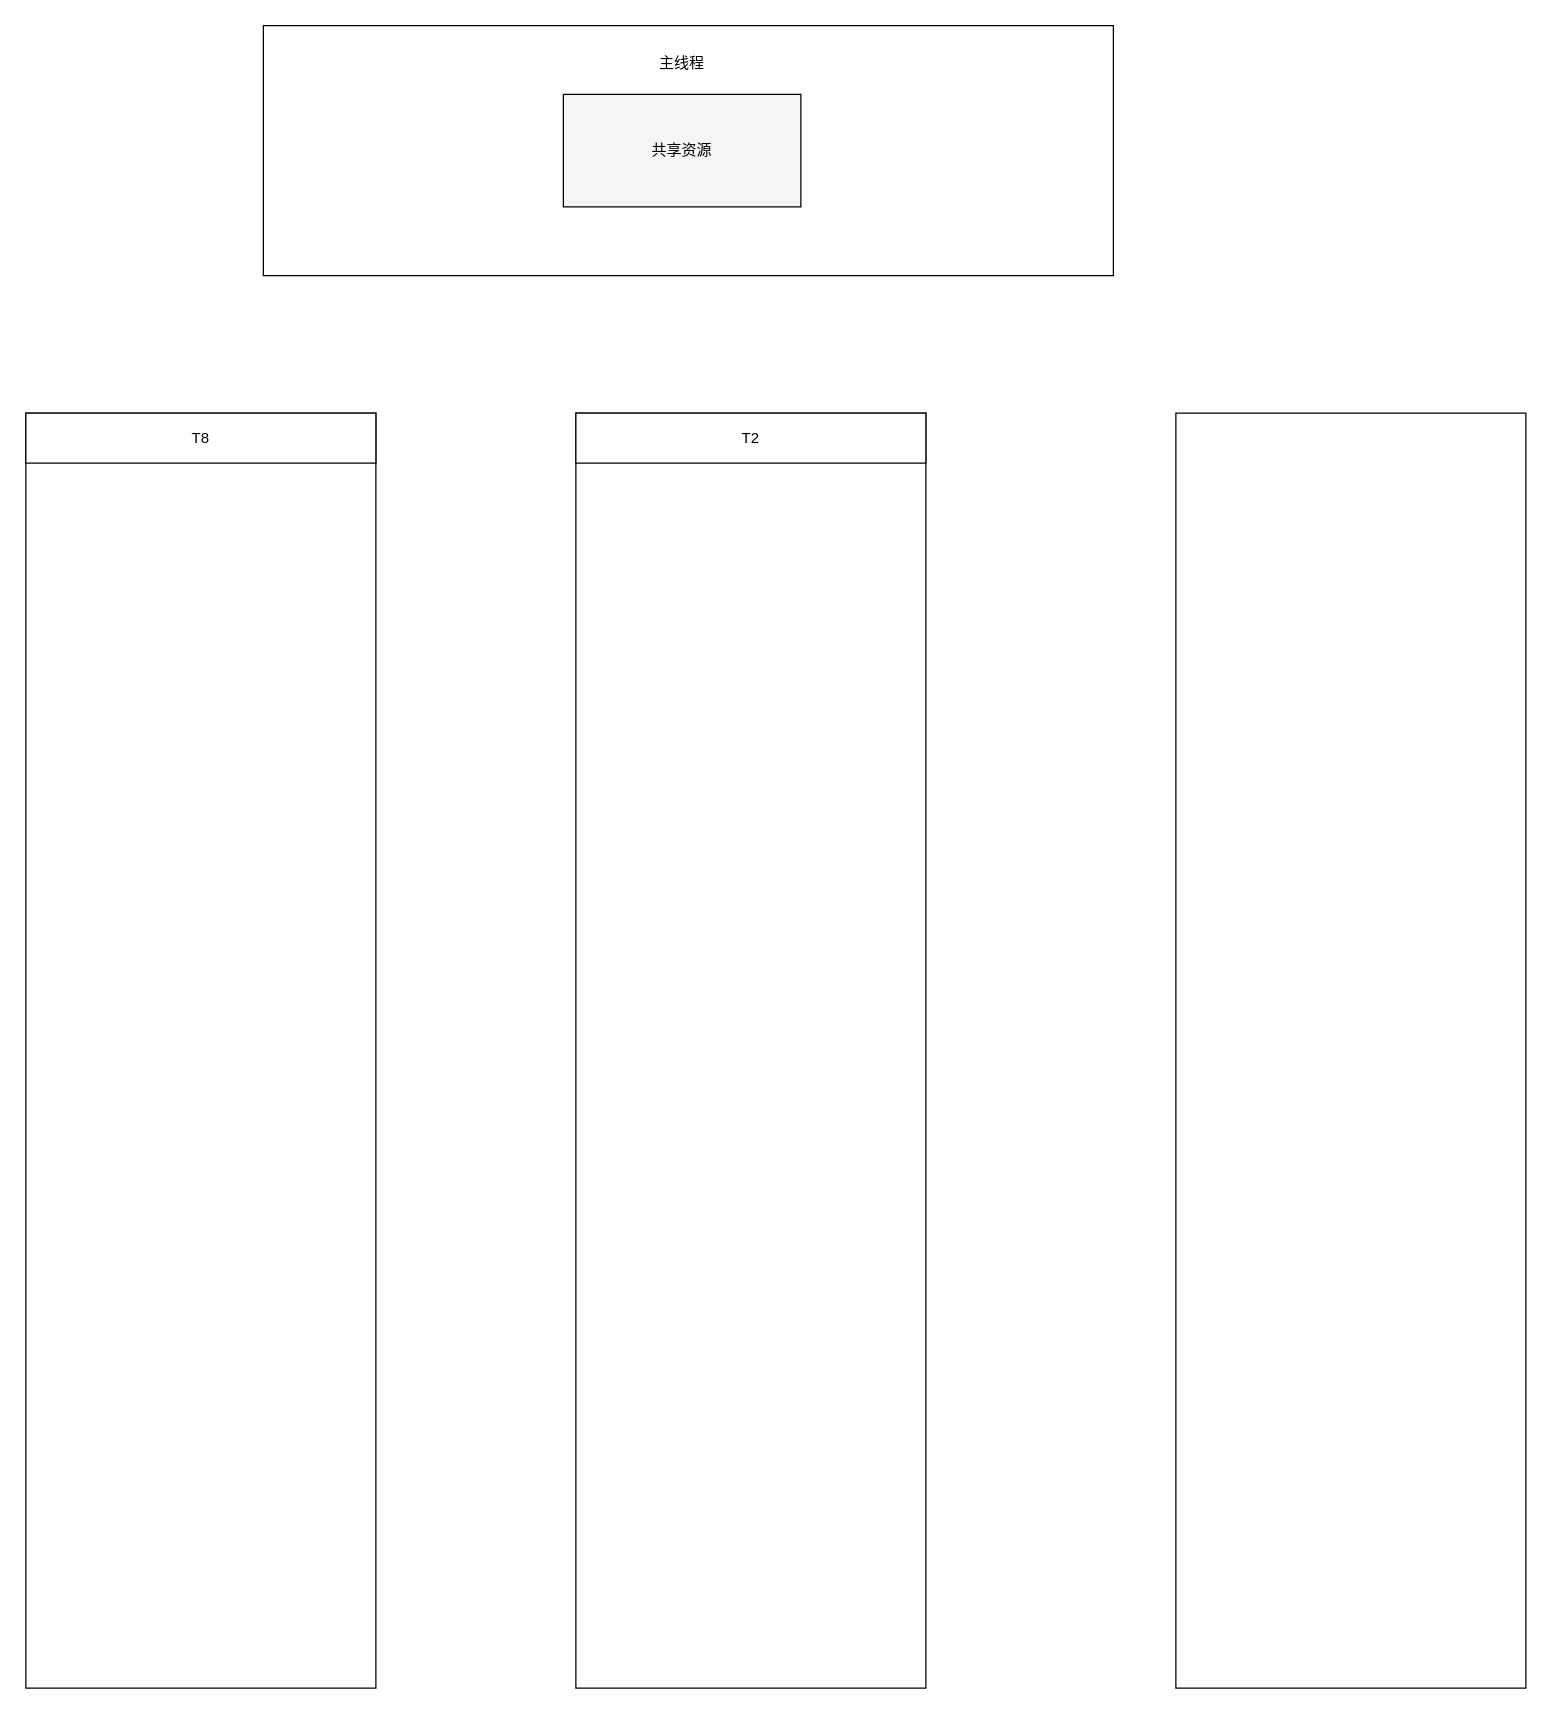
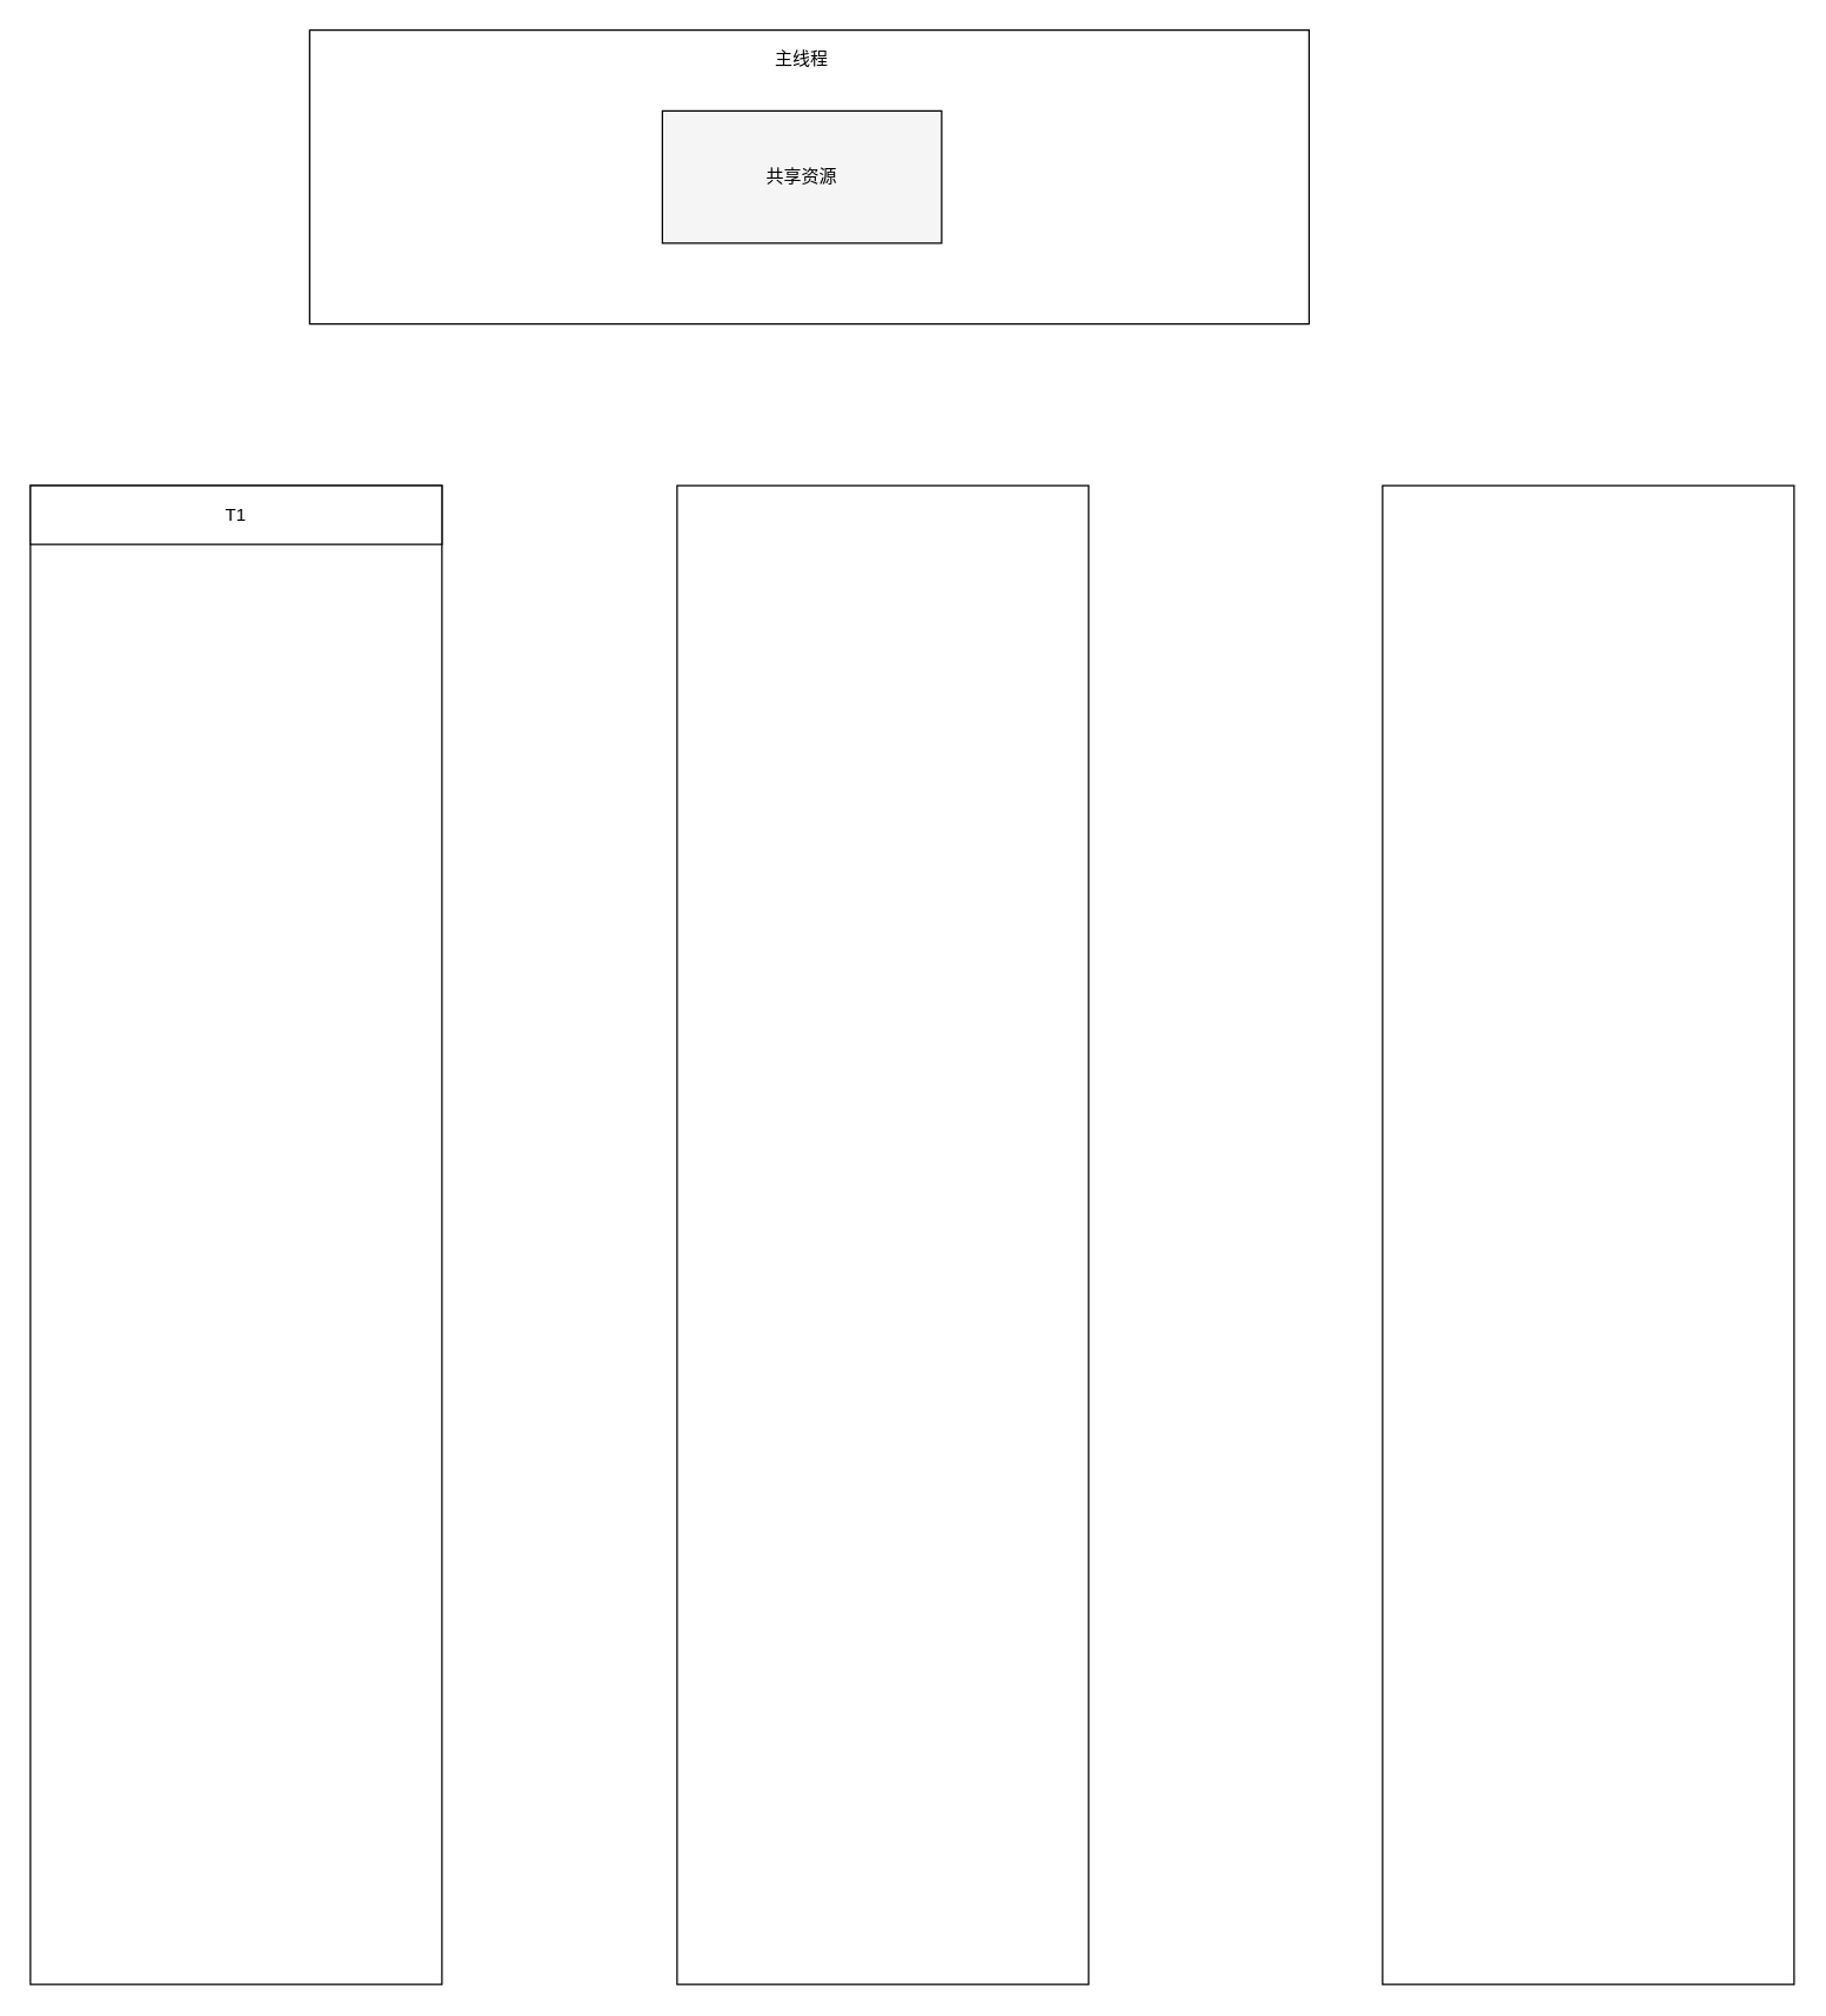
  <mxCell id="0" />
  <mxCell id="1" parent="0" />
  <mxCell id="2" value="" style="group" vertex="1" connectable="0" parent="1"><mxGeometry x="20" y="330" width="280" height="1020" as="geometry" /></mxCell>
  <mxCell id="3" value="" style="rounded=0;whiteSpace=wrap;html=1;" vertex="1" parent="2"><mxGeometry width="280" height="1020" as="geometry" /></mxCell>
- <mxCell id="4" value="T8" style="rounded=0;whiteSpace=wrap;html=1;" vertex="1" parent="2"><mxGeometry width="280" height="40" as="geometry" /></mxCell>
+ <mxCell id="4" value="T1" style="rounded=0;whiteSpace=wrap;html=1;" vertex="1" parent="2"><mxGeometry width="280" height="40" as="geometry" /></mxCell>
  <mxCell id="5" value="" style="group" vertex="1" connectable="0" parent="1"><mxGeometry x="940" y="330" width="280" height="1020" as="geometry" /></mxCell>
  <mxCell id="6" value="" style="rounded=0;whiteSpace=wrap;html=1;" vertex="1" parent="5"><mxGeometry width="280" height="1020" as="geometry" /></mxCell>
  <mxCell id="7" value="" style="group" vertex="1" connectable="0" parent="1"><mxGeometry x="460" y="330" width="280" height="1020" as="geometry" /></mxCell>
  <mxCell id="8" value="" style="rounded=0;whiteSpace=wrap;html=1;" vertex="1" parent="7"><mxGeometry width="280" height="1020" as="geometry" /></mxCell>
- <mxCell id="9" value="T2" style="rounded=0;whiteSpace=wrap;html=1;" vertex="1" parent="7"><mxGeometry width="280" height="40" as="geometry" /></mxCell>
  <mxCell id="10" value="" style="group" vertex="1" connectable="0" parent="1"><mxGeometry x="210" y="20" width="680" height="200" as="geometry" /></mxCell>
  <mxCell id="11" value="" style="rounded=0;whiteSpace=wrap;html=1;" vertex="1" parent="10"><mxGeometry width="680" height="200" as="geometry" /></mxCell>
- <mxCell id="12" value="主线程" style="text;html=1;strokeColor=none;fillColor=none;align=center;verticalAlign=middle;whiteSpace=wrap;rounded=0;" vertex="1" parent="10"><mxGeometry x="260" y="20" width="150" height="20" as="geometry" /></mxCell>
+ <mxCell id="12" value="主线程" style="text;html=1;strokeColor=none;fillColor=none;align=center;verticalAlign=middle;whiteSpace=wrap;rounded=0;" vertex="1" parent="10"><mxGeometry x="260" y="10" width="150" height="20" as="geometry" /></mxCell>
  <mxCell id="13" value="共享资源" style="rounded=0;whiteSpace=wrap;html=1;fillColor=#f5f5f5;" vertex="1" parent="10"><mxGeometry x="240" y="55" width="190" height="90" as="geometry" /></mxCell>
